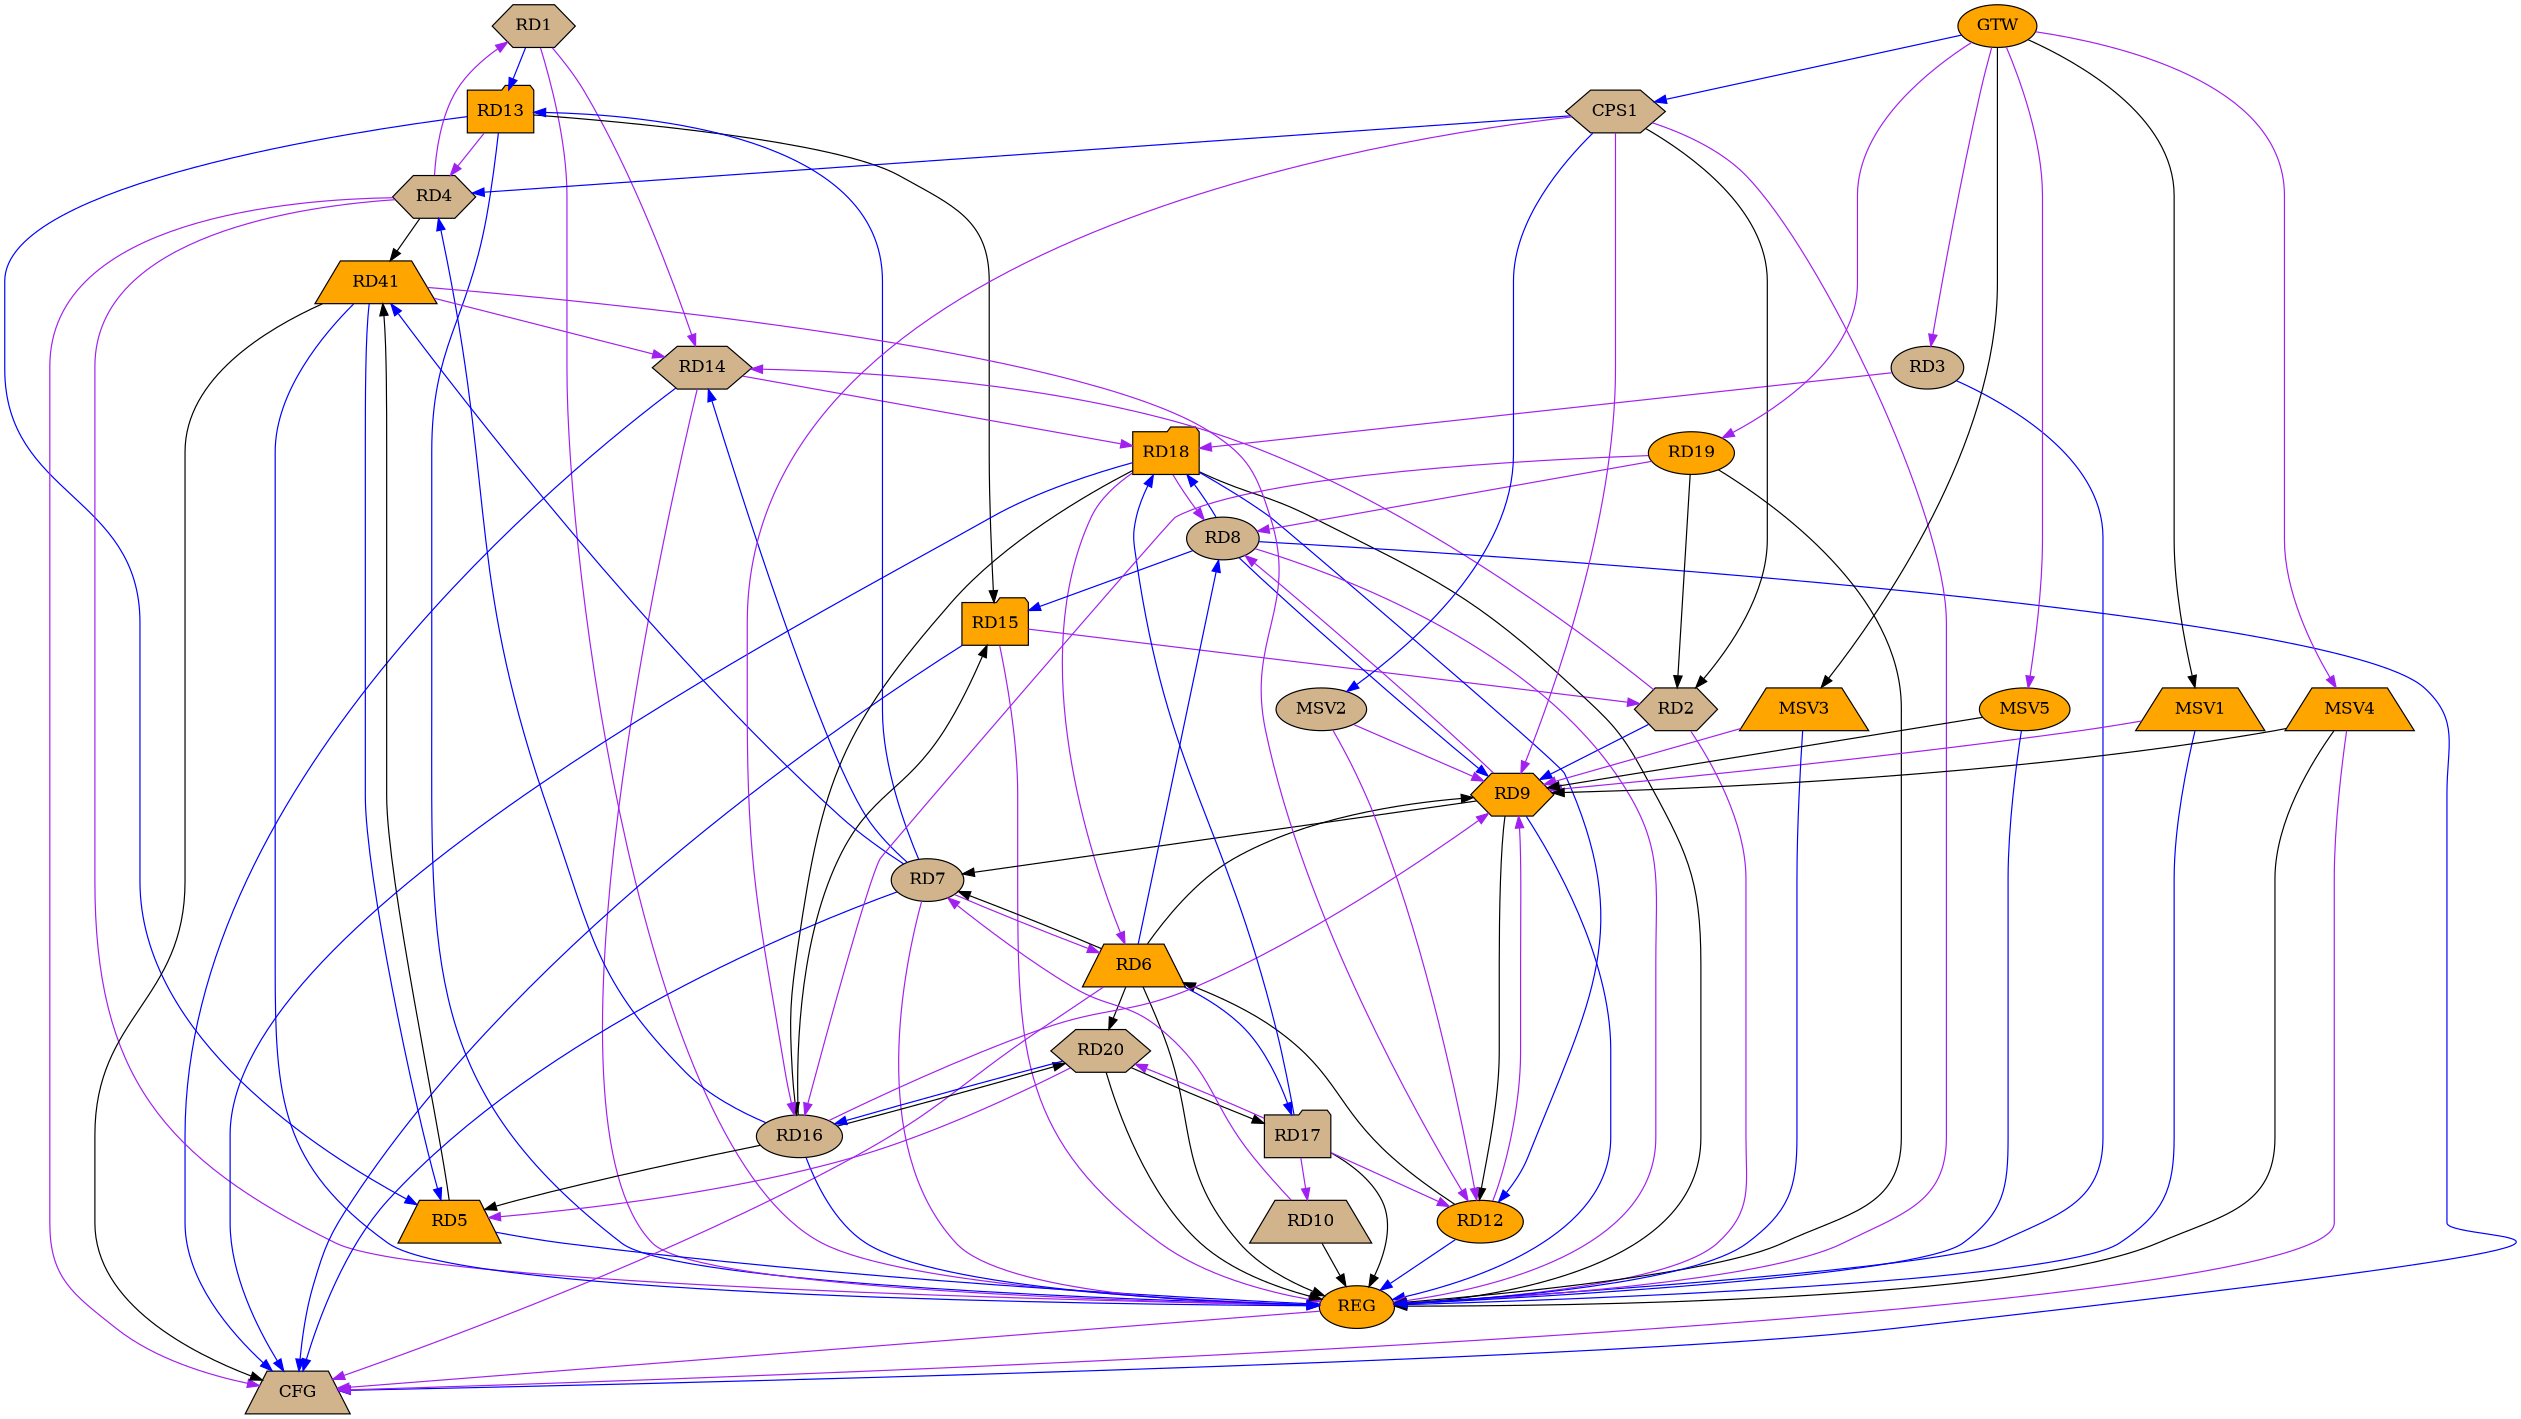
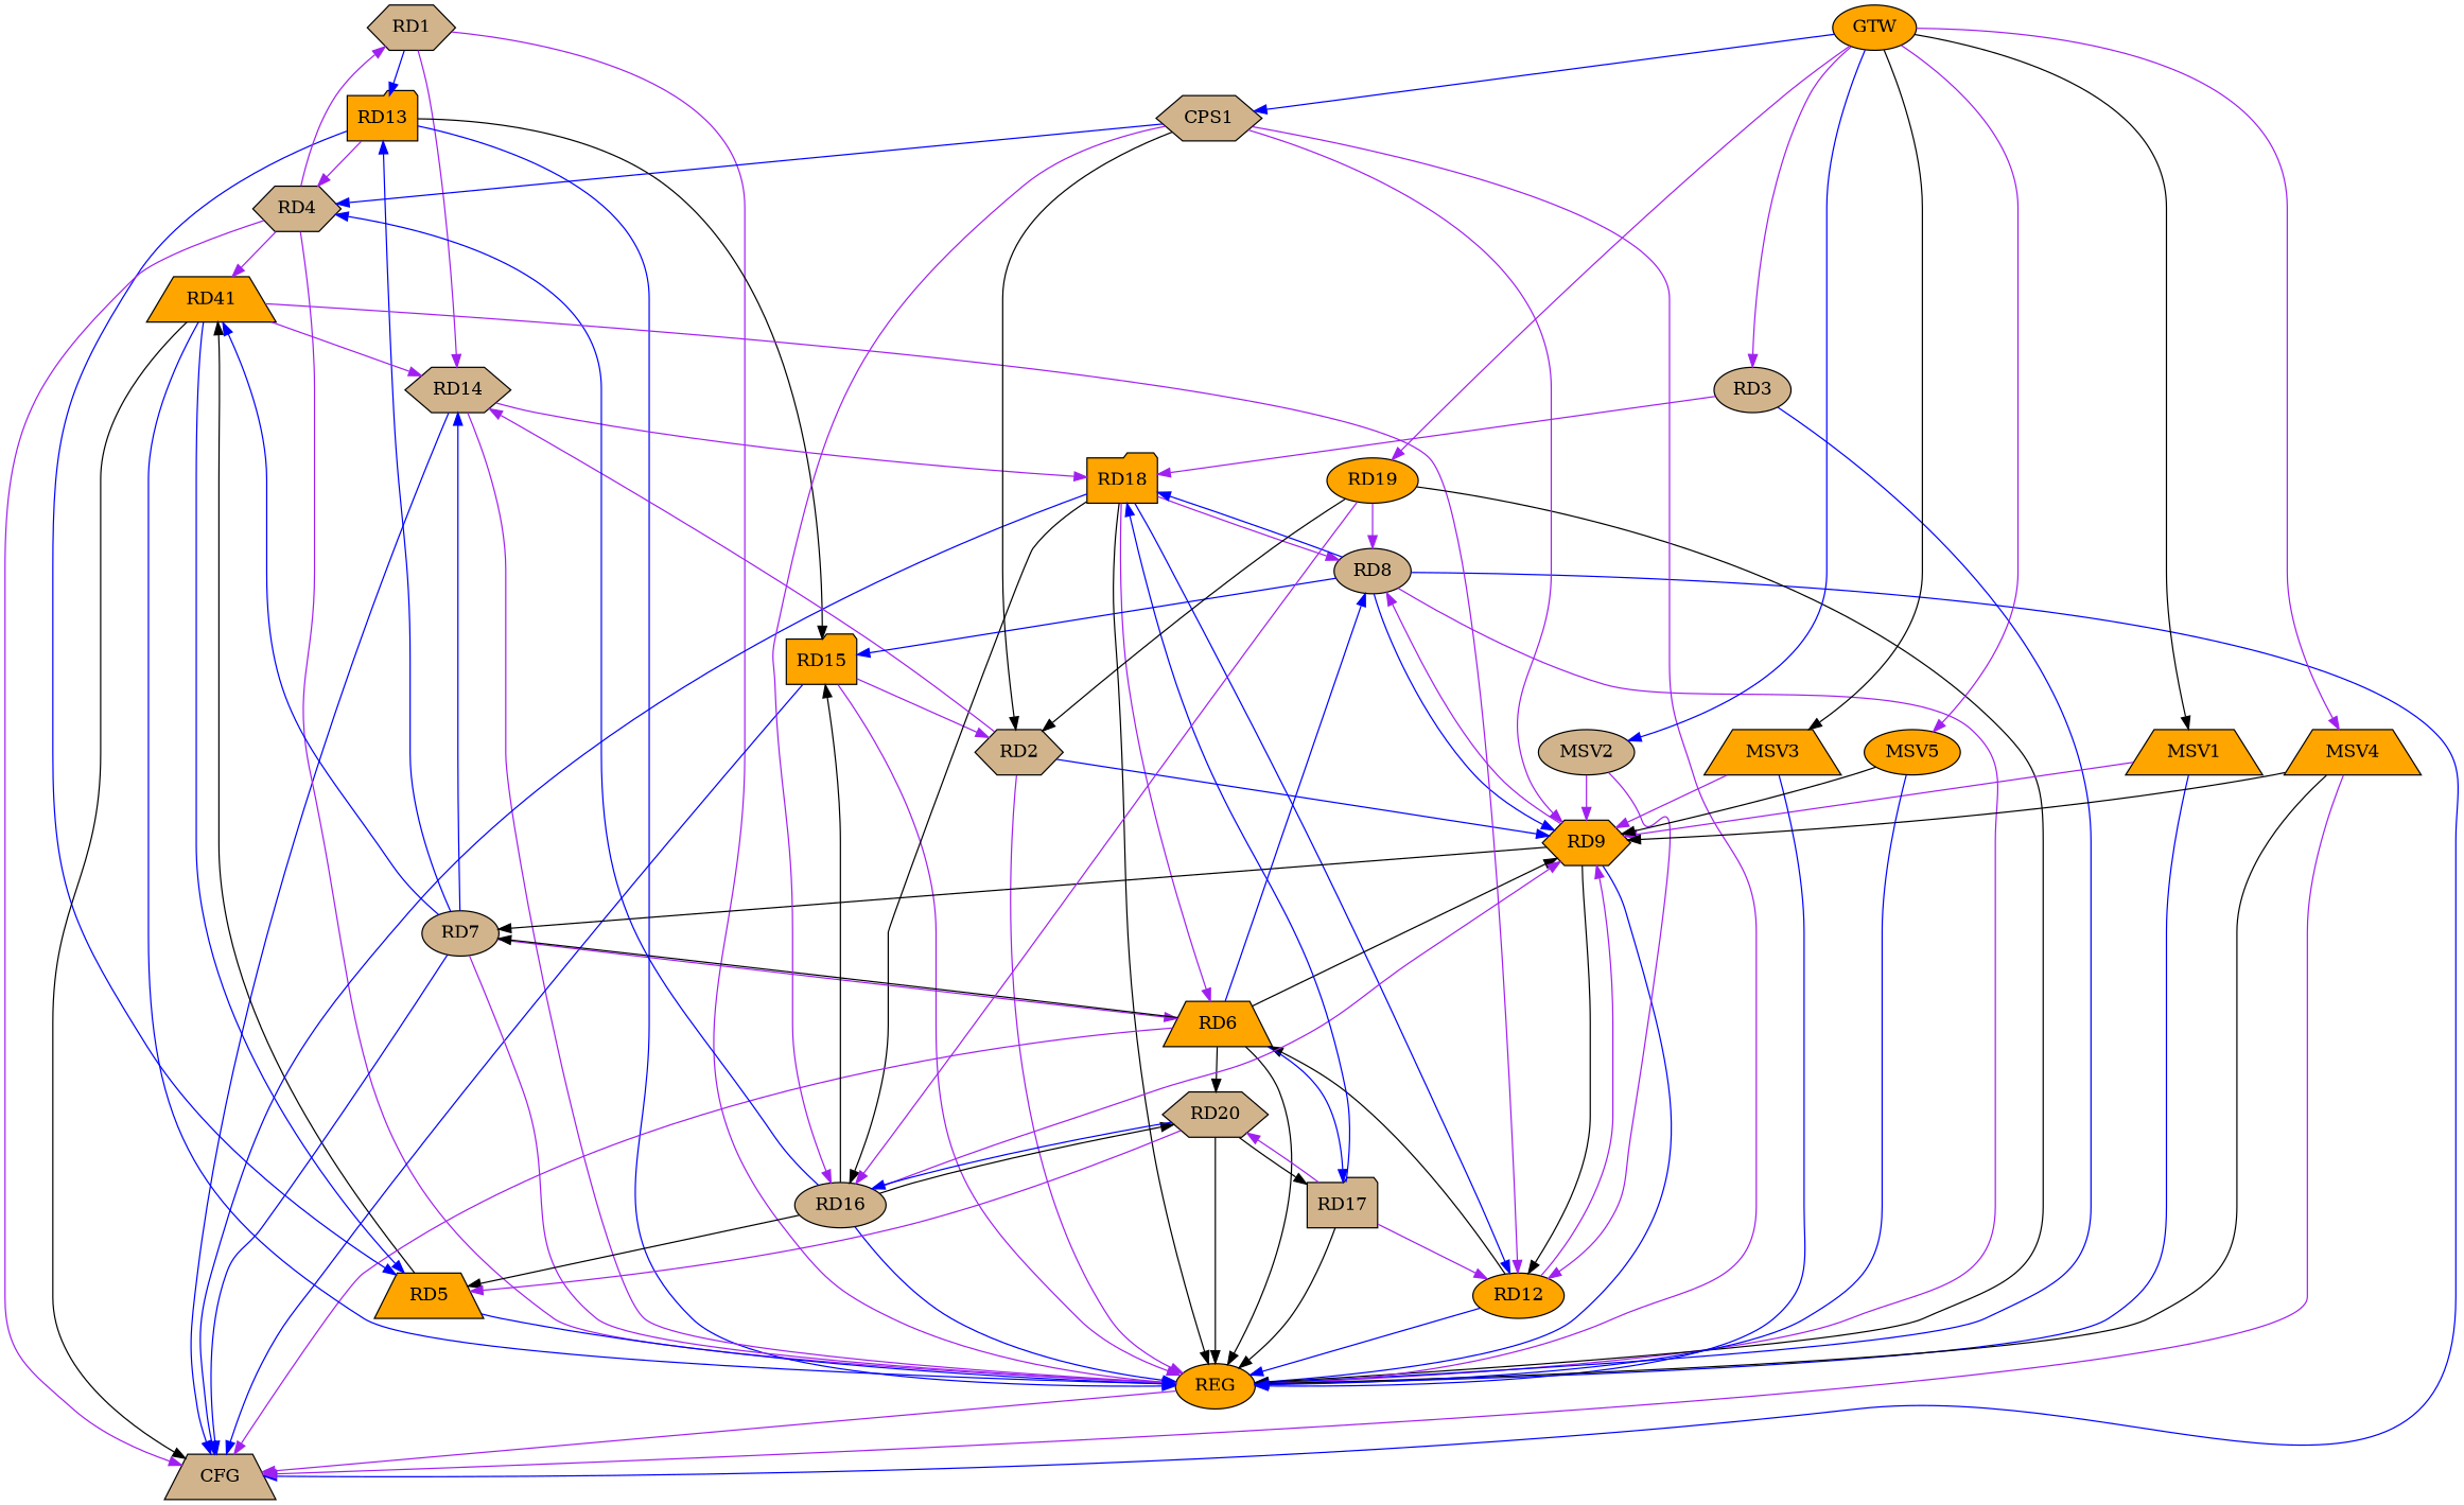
  strict digraph {
    node [fillcolor=orange shape=ellipse style=filled]
    edge [color=purple]
    n1 [fillcolor=tan label=RD1 shape=hexagon]
    n2 [label=RD13 shape=folder]
    n3 [fillcolor=tan label=RD14 shape=hexagon]
    n4 [label=REG]
    n5 [fillcolor=tan label=RD4 shape=hexagon]
    n6 [label=RD5 shape=trapezium]
    n7 [label=RD15 shape=folder]
    n8 [label=RD18 shape=folder]
    n9 [fillcolor=tan label=CFG shape=trapezium]
    n10 [fillcolor=tan label=RD2 shape=hexagon]
    n11 [label=RD9 shape=hexagon]
    n12 [fillcolor=tan label=RD7]
    n13 [fillcolor=tan label=RD8]
    n14 [label=RD12]
    n15 [fillcolor=tan label=RD3]
    n16 [label=RD6 shape=trapezium]
    n17 [fillcolor=tan label=RD16]
    n18 [label=RD41 shape=trapezium]
    n19 [fillcolor=tan label=RD17 shape=folder]
    n20 [fillcolor=tan label=RD20 shape=hexagon]
-   n21 [fillcolor=tan label=RD10 shape=trapezium]
    n22 [label=RD19]
    n23 [fillcolor=tan label=CPS1 shape=hexagon]
    n24 [label=GTW]
    n25 [label=MSV1 shape=trapezium]
    n26 [fillcolor=tan label=MSV2]
    n27 [label=MSV3 shape=trapezium]
    n28 [label=MSV4 shape=trapezium]
    n29 [label=MSV5]
    n1 -> n2 [color=blue]
    n1 -> n3
    n1 -> n4
    n2 -> n4 [color=blue]
    n2 -> n5
    n2 -> n6 [color=blue]
    n2 -> n7 [color=black]
    n3 -> n4
    n3 -> n8
    n3 -> n9 [color=blue]
    n4 -> n9
    n5 -> n1
    n5 -> n4
    n5 -> n9
-   n5 -> n18 [color=black]
+   n5 -> n18
    n6 -> n4 [color=blue]
    n6 -> n18 [color=black]
    n7 -> n4
    n7 -> n9 [color=blue]
    n7 -> n10
    n8 -> n4 [color=black]
    n8 -> n9 [color=blue]
    n8 -> n13
    n8 -> n14 [color=blue]
    n8 -> n16
    n8 -> n17 [color=black]
    n10 -> n3
    n10 -> n4
    n10 -> n11 [color=blue]
    n11 -> n4 [color=blue]
    n11 -> n12 [color=black]
    n11 -> n13
    n11 -> n14 [color=black]
    n12 -> n2 [color=blue]
    n12 -> n3 [color=blue]
    n12 -> n4
    n12 -> n9 [color=blue]
    n12 -> n16
    n12 -> n18 [color=blue]
    n13 -> n4
    n13 -> n7 [color=blue]
    n13 -> n8 [color=blue]
    n13 -> n9 [color=blue]
    n13 -> n11 [color=blue]
    n14 -> n4 [color=blue]
    n14 -> n11
    n14 -> n16 [color=black]
    n15 -> n4 [color=blue]
    n15 -> n8
    n16 -> n4 [color=black]
    n16 -> n9
    n16 -> n11 [color=black]
    n16 -> n12 [color=black]
    n16 -> n13 [color=blue]
    n16 -> n19 [color=blue]
    n16 -> n20 [color=black]
    n17 -> n4 [color=blue]
    n17 -> n5 [color=blue]
    n17 -> n6 [color=black]
    n17 -> n7 [color=black]
    n17 -> n11
    n17 -> n20 [color=black]
    n18 -> n3
    n18 -> n4 [color=blue]
    n18 -> n6 [color=blue]
    n18 -> n9 [color=black]
    n18 -> n14
    n19 -> n4 [color=black]
    n19 -> n8 [color=blue]
    n19 -> n14
    n19 -> n20
-   n19 -> n21
    n20 -> n4 [color=black]
    n20 -> n6
    n20 -> n17 [color=blue]
    n20 -> n19 [color=black]
-   n21 -> n4 [color=black]
-   n21 -> n12
    n22 -> n4 [color=black]
    n22 -> n10 [color=black]
    n22 -> n13
    n22 -> n17
    n23 -> n4
    n23 -> n5 [color=blue]
    n23 -> n10 [color=black]
    n23 -> n11
    n23 -> n17
    n24 -> n15
    n24 -> n22
    n24 -> n23 [color=blue]
    n24 -> n25 [color=black]
-   n23 -> n26 [color=blue]
+   n24 -> n26 [color=blue]
    n24 -> n27 [color=black]
    n24 -> n28
    n24 -> n29
    n25 -> n4 [color=blue]
    n25 -> n11
    n26 -> n11
    n26 -> n14
    n27 -> n4 [color=blue]
    n27 -> n11
    n28 -> n4 [color=black]
    n28 -> n9
    n28 -> n11 [color=black]
    n29 -> n4 [color=blue]
    n29 -> n11 [color=black]
  }
